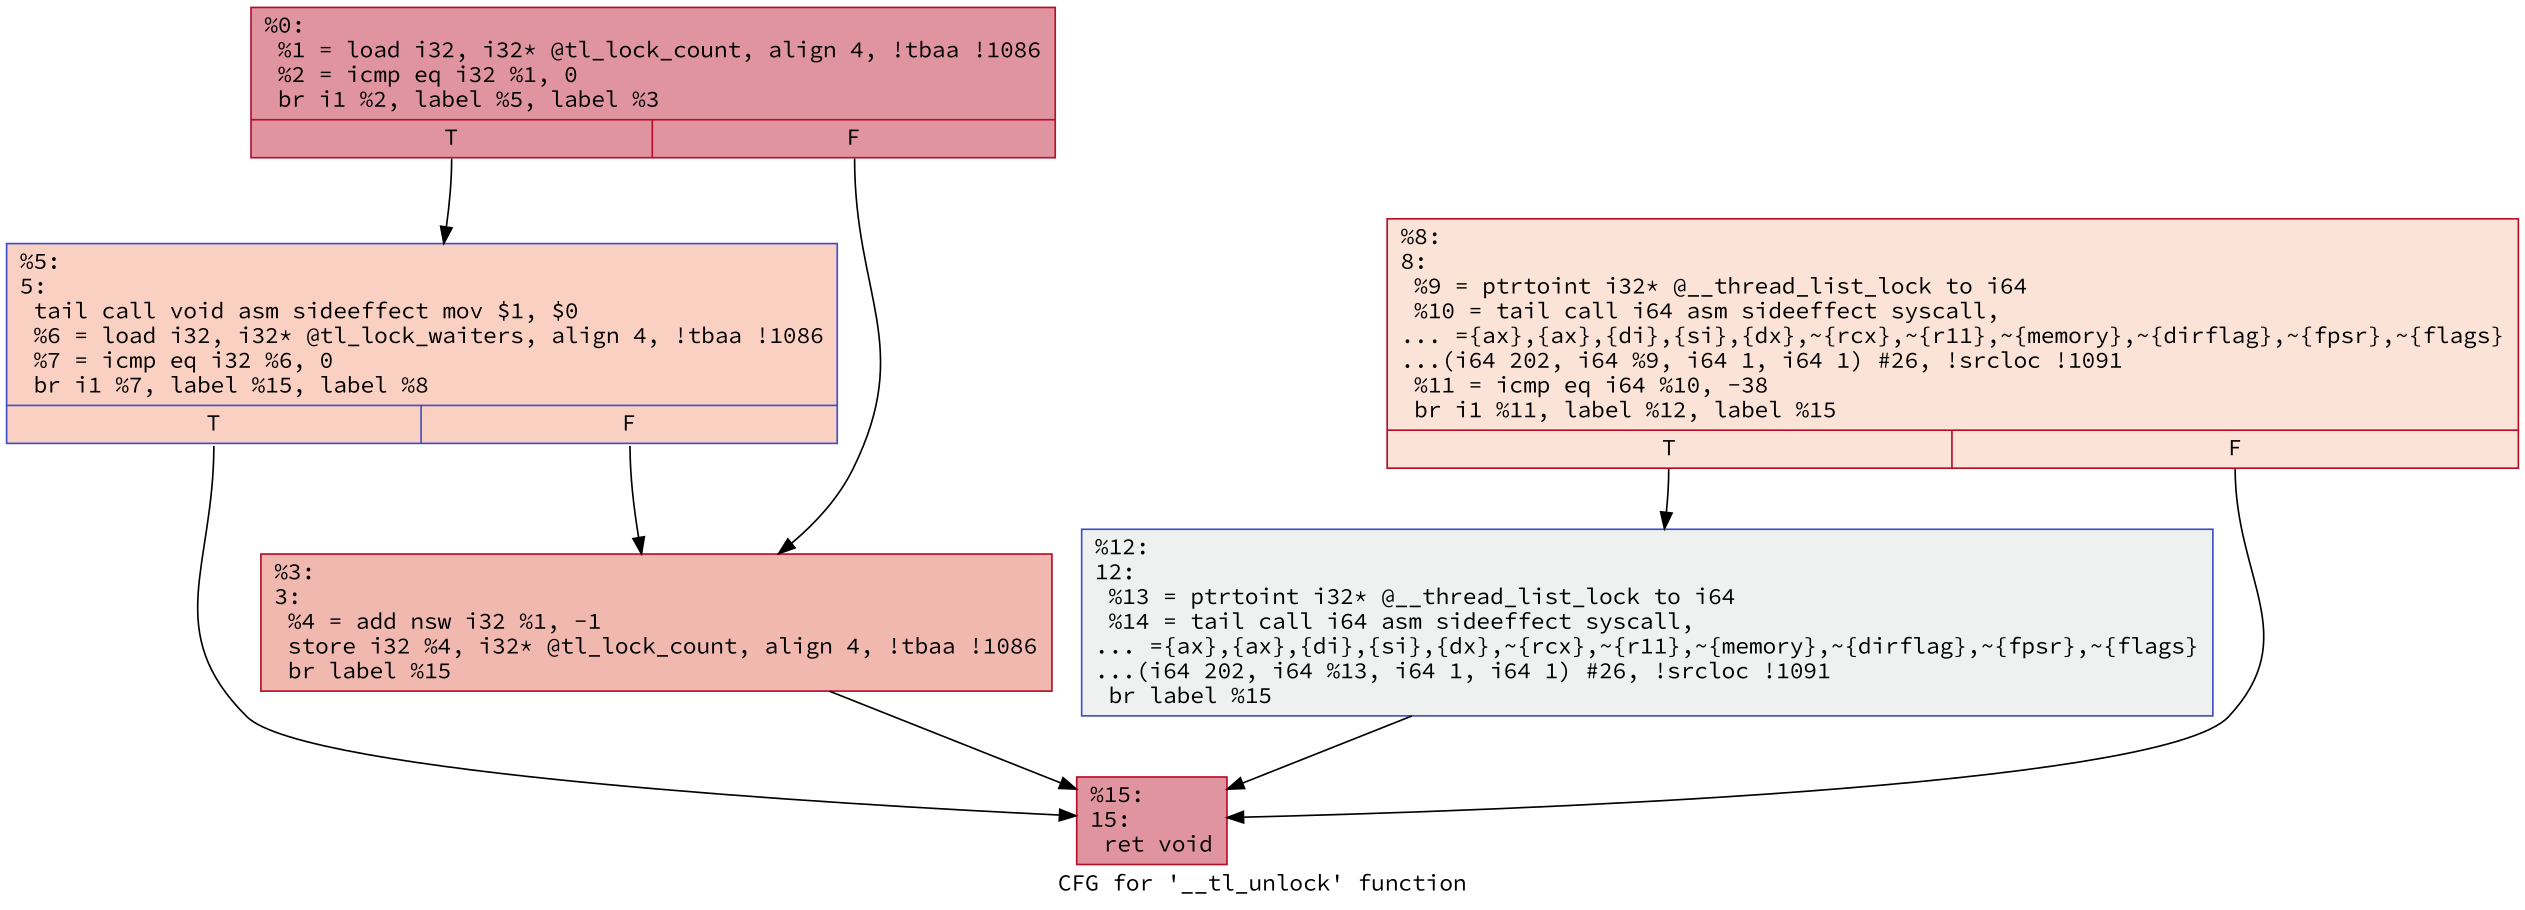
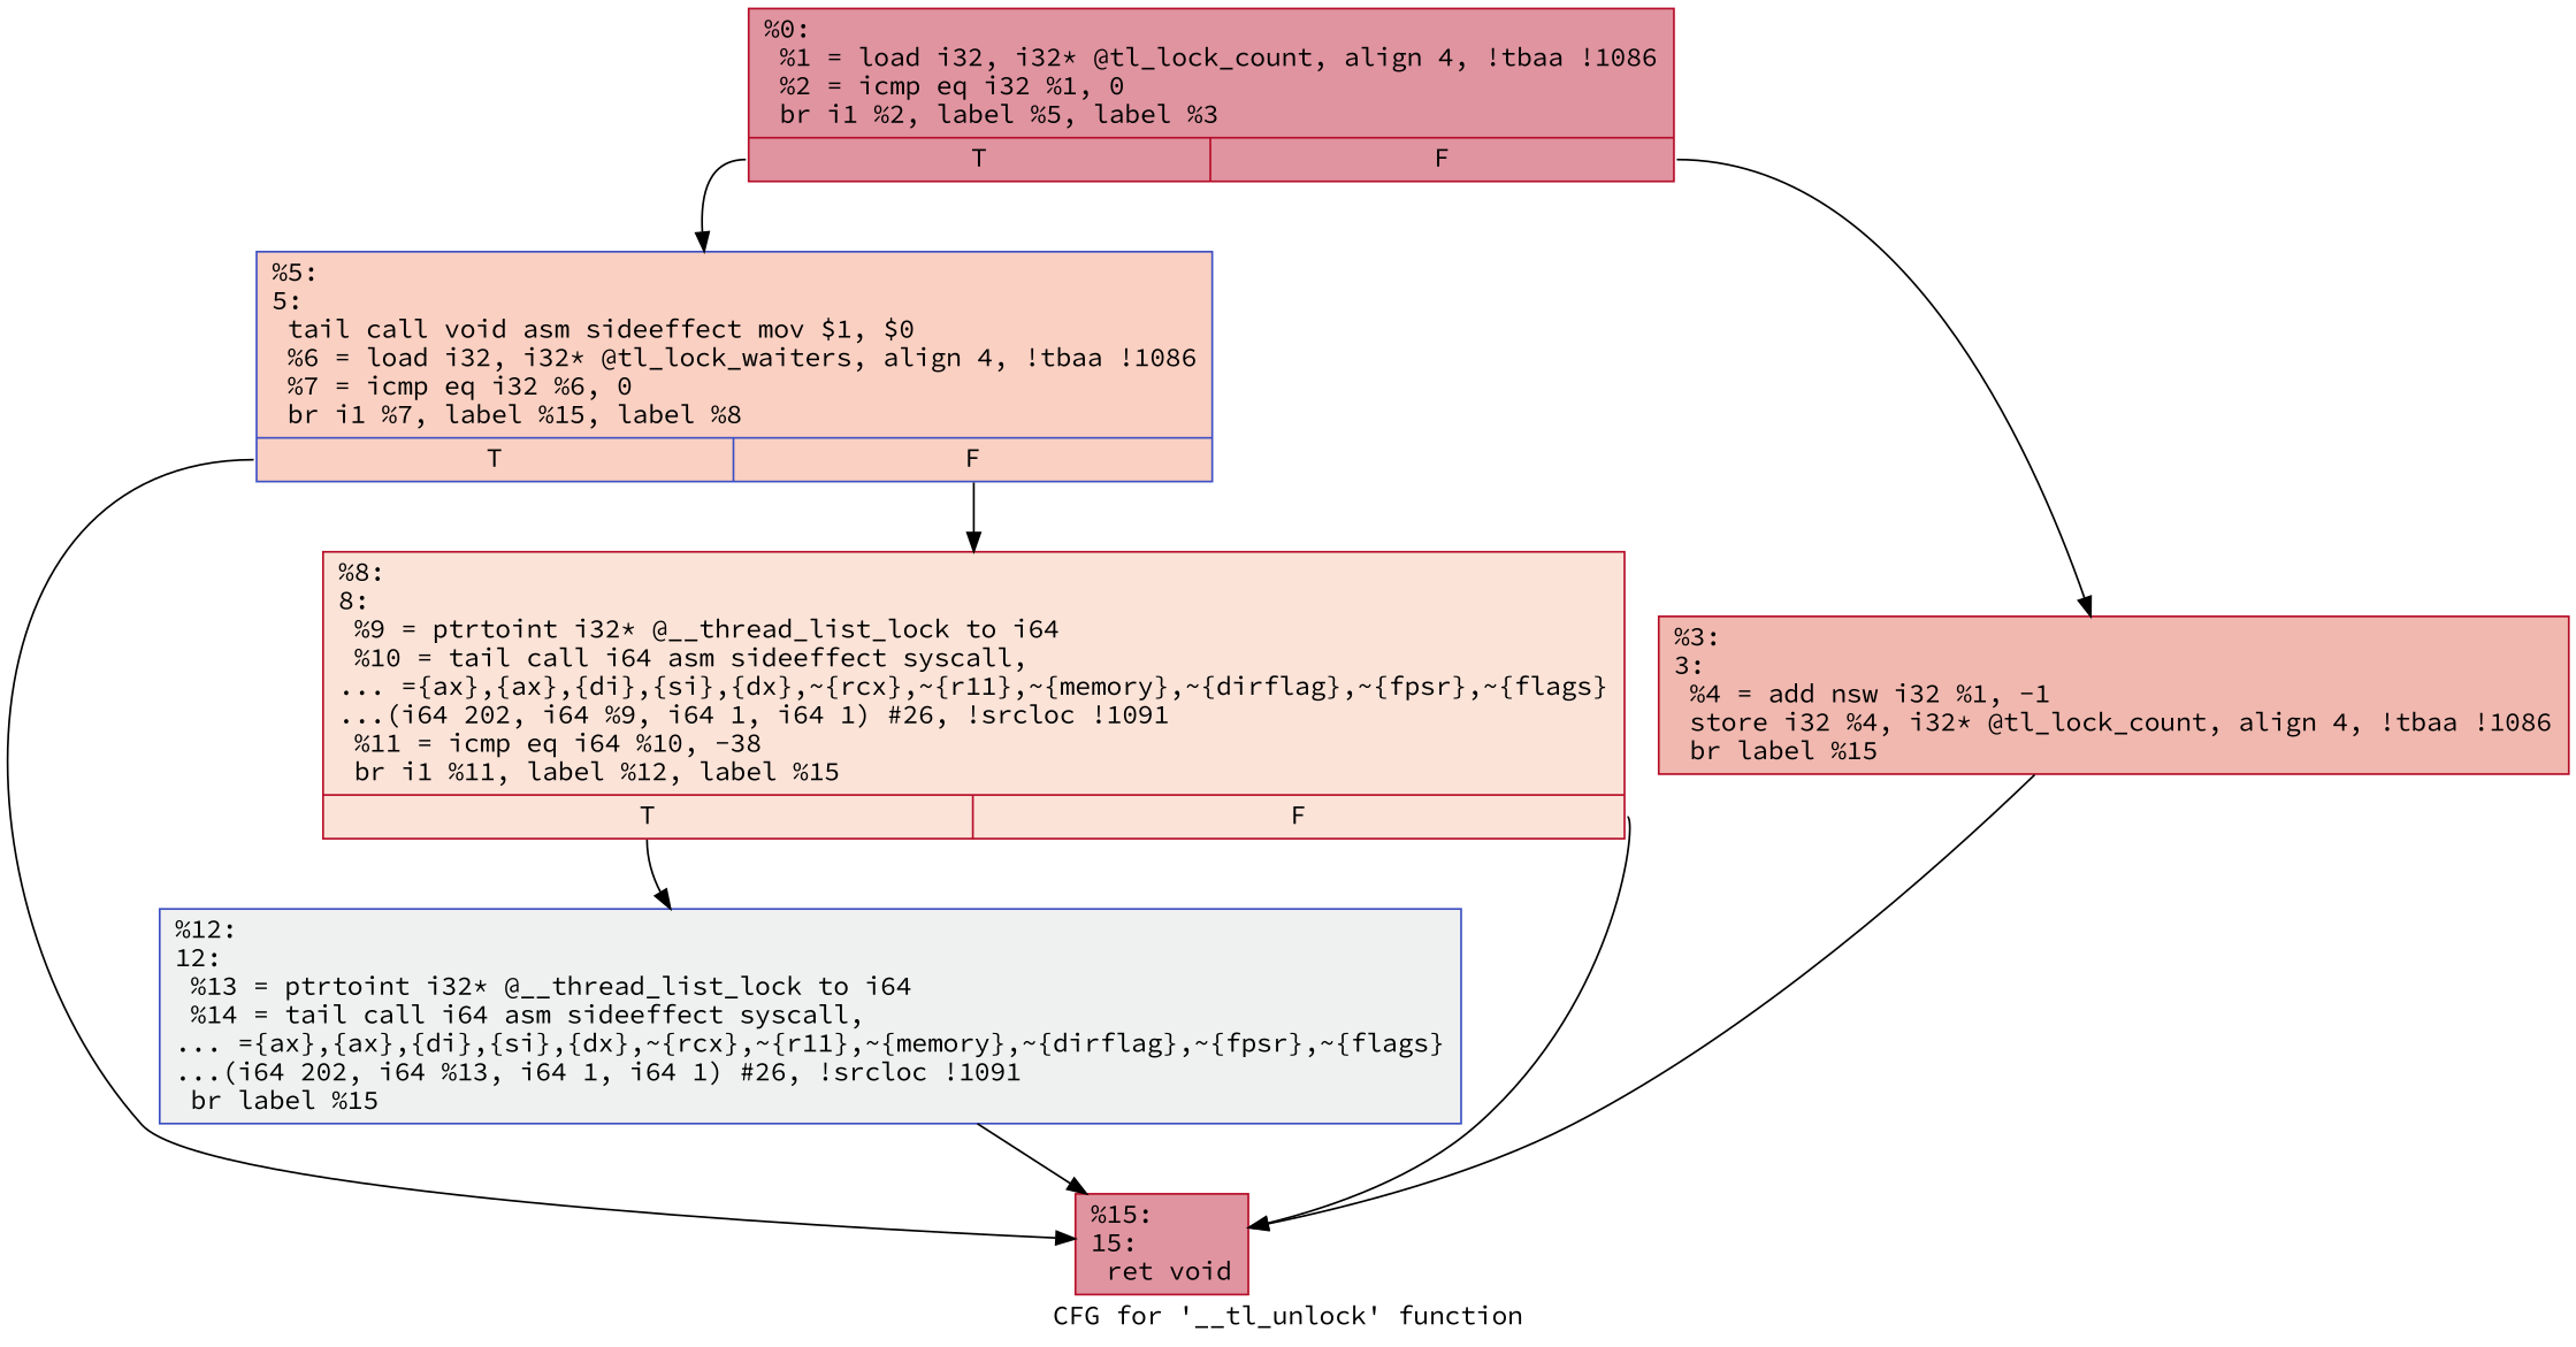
  digraph {
    fontname="Source Code Pro"
    label="CFG for '__tl_unlock' function"
    node [color="#b70d28ff" fillcolor="#b70d2870" fontname="Source Code Pro" shape=record style=filled]
    edge [fontname="Source Code Pro" tailport=s0]
    n1 [label="{%0:\l  %1 = load i32, i32* @tl_lock_count, align 4, !tbaa !1086\l  %2 = icmp eq i32 %1, 0\l  br i1 %2, label %5, label %3\l|{<s0>T|<s1>F}}"]
    n2 [color="#3d50c3ff" fillcolor="#f3947570" label="{%5:\l5:                                                \l  tail call void asm sideeffect mov $1, $0 \l  %6 = load i32, i32* @tl_lock_waiters, align 4, !tbaa !1086\l  %7 = icmp eq i32 %6, 0\l  br i1 %7, label %15, label %8\l|{<s0>T|<s1>F}}"]
    n3 [fillcolor="#dc5d4a70" label="{%3:\l3:                                                \l  %4 = add nsw i32 %1, -1\l  store i32 %4, i32* @tl_lock_count, align 4, !tbaa !1086\l  br label %15\l}"]
    n4 [label="{%15:\l15:                                               \l  ret void\l}"]
    n5 [fillcolor="#f6bfa670" label="{%8:\l8:                                                \l  %9 = ptrtoint i32* @__thread_list_lock to i64\l  %10 = tail call i64 asm sideeffect syscall,\l... =\{ax\},\{ax\},\{di\},\{si\},\{dx\},~\{rcx\},~\{r11\},~\{memory\},~\{dirflag\},~\{fpsr\},~\{flags\}\l...(i64 202, i64 %9, i64 1, i64 1) #26, !srcloc !1091\l  %11 = icmp eq i64 %10, -38\l  br i1 %11, label %12, label %15\l|{<s0>T|<s1>F}}"]
    n6 [color="#3d50c3ff" fillcolor="#dbdcde70" label="{%12:\l12:                                               \l  %13 = ptrtoint i32* @__thread_list_lock to i64\l  %14 = tail call i64 asm sideeffect syscall,\l... =\{ax\},\{ax\},\{di\},\{si\},\{dx\},~\{rcx\},~\{r11\},~\{memory\},~\{dirflag\},~\{fpsr\},~\{flags\}\l...(i64 202, i64 %13, i64 1, i64 1) #26, !srcloc !1091\l  br label %15\l}"]
    n1 -> n2
    n1 -> n3 [tailport=s1]
    n2 -> n4
-   n2 -> n3 [tailport=s1]
+   n2 -> n5 [tailport=s1]
    n3 -> n4
    n5 -> n4 [tailport=s1]
    n5 -> n6
    n6 -> n4
  }
